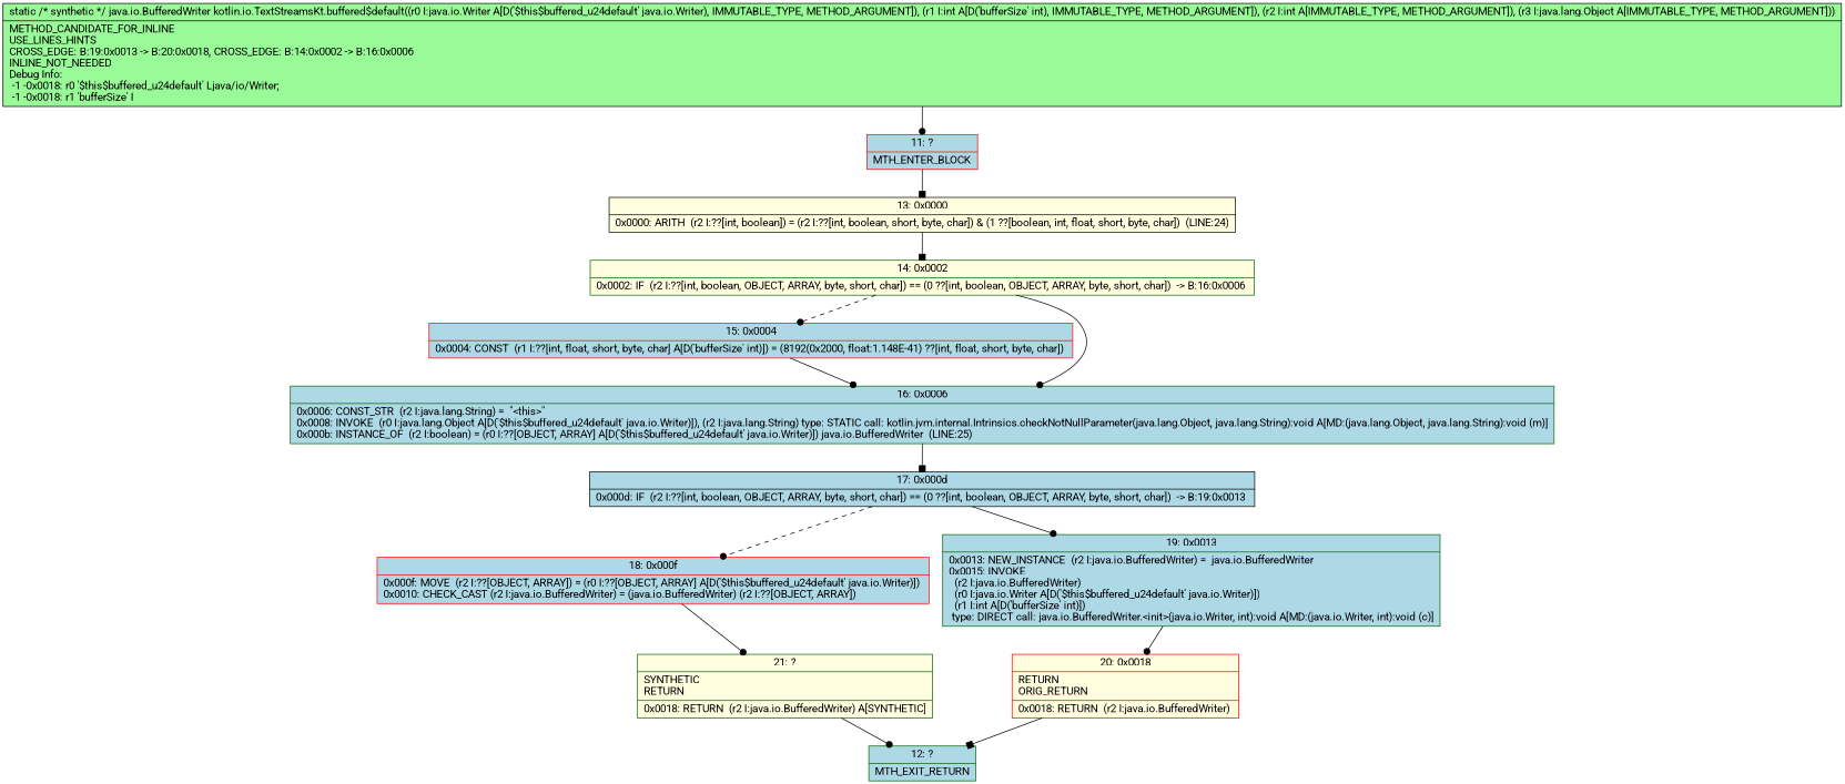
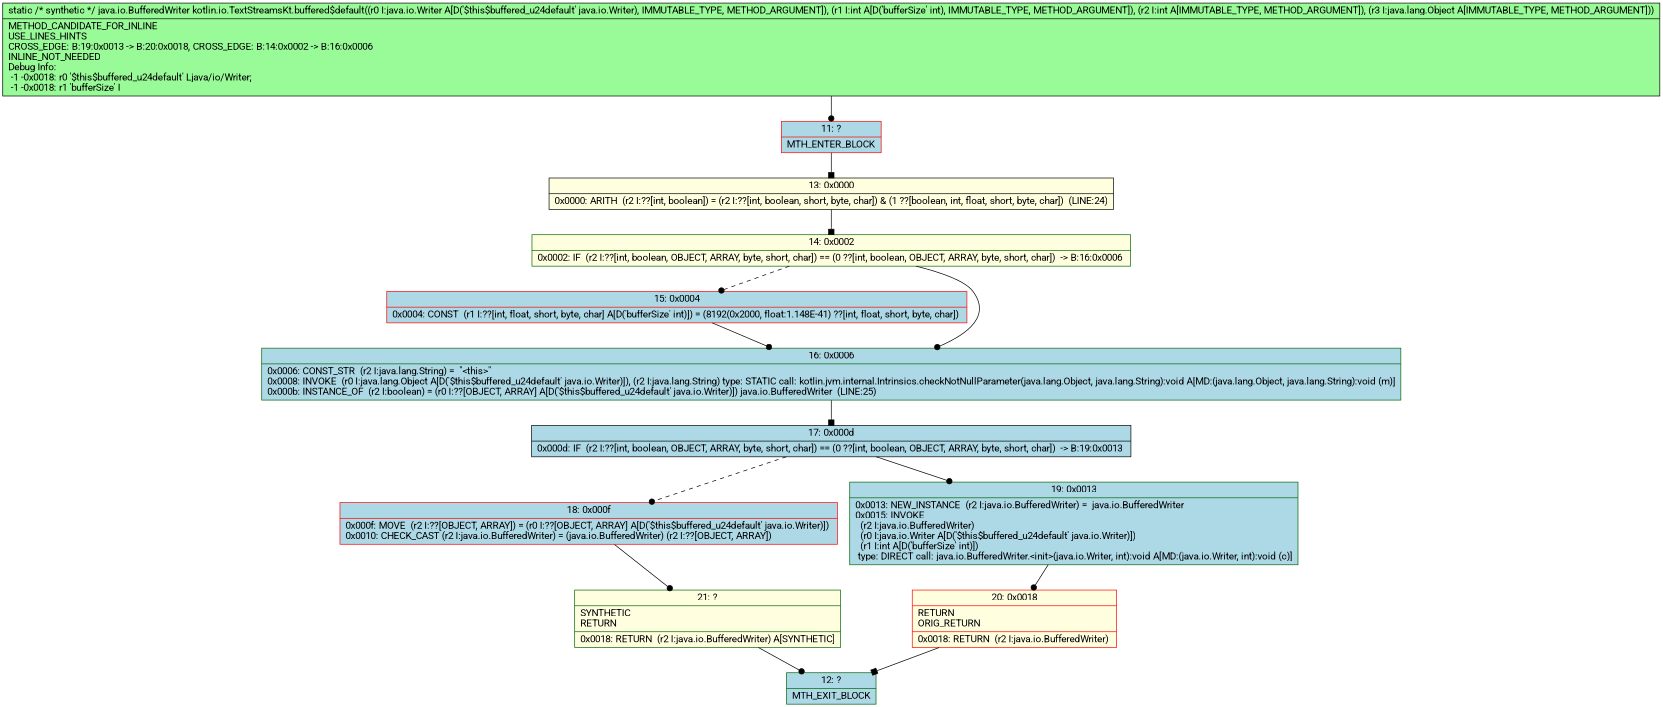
  digraph {
    fontname=Roboto
    node [color=darkgreen fillcolor=lightblue fontname=Roboto shape=record style=filled]
    edge [arrowhead=dot fontname=Roboto]
    n1 [color=red label="{11\:\ ?|MTH_ENTER_BLOCK\l}"]
    n2 [color=black fillcolor=lightyellow label="{13\:\ 0x0000|0x0000: ARITH  (r2 I:??[int, boolean]) = (r2 I:??[int, boolean, short, byte, char]) & (1 ??[boolean, int, float, short, byte, char])  (LINE:24)\l}"]
    n3 [fillcolor=lightyellow label="{14\:\ 0x0002|0x0002: IF  (r2 I:??[int, boolean, OBJECT, ARRAY, byte, short, char]) == (0 ??[int, boolean, OBJECT, ARRAY, byte, short, char])  \-\> B:16:0x0006 \l}"]
    n4 [color=red label="{15\:\ 0x0004|0x0004: CONST  (r1 I:??[int, float, short, byte, char] A[D('bufferSize' int)]) = (8192(0x2000, float:1.148E\-41) ??[int, float, short, byte, char]) \l}"]
    n5 [label="{16\:\ 0x0006|0x0006: CONST_STR  (r2 I:java.lang.String) =  \"\<this\>\" \l0x0008: INVOKE  (r0 I:java.lang.Object A[D('$this$buffered_u24default' java.io.Writer)]), (r2 I:java.lang.String) type: STATIC call: kotlin.jvm.internal.Intrinsics.checkNotNullParameter(java.lang.Object, java.lang.String):void A[MD:(java.lang.Object, java.lang.String):void (m)]\l0x000b: INSTANCE_OF  (r2 I:boolean) = (r0 I:??[OBJECT, ARRAY] A[D('$this$buffered_u24default' java.io.Writer)]) java.io.BufferedWriter  (LINE:25)\l}"]
    n6 [color=black label="{17\:\ 0x000d|0x000d: IF  (r2 I:??[int, boolean, OBJECT, ARRAY, byte, short, char]) == (0 ??[int, boolean, OBJECT, ARRAY, byte, short, char])  \-\> B:19:0x0013 \l}"]
    n7 [color=red label="{18\:\ 0x000f|0x000f: MOVE  (r2 I:??[OBJECT, ARRAY]) = (r0 I:??[OBJECT, ARRAY] A[D('$this$buffered_u24default' java.io.Writer)]) \l0x0010: CHECK_CAST (r2 I:java.io.BufferedWriter) = (java.io.BufferedWriter) (r2 I:??[OBJECT, ARRAY]) \l}"]
    n8 [label="{19\:\ 0x0013|0x0013: NEW_INSTANCE  (r2 I:java.io.BufferedWriter) =  java.io.BufferedWriter \l0x0015: INVOKE  \l  (r2 I:java.io.BufferedWriter)\l  (r0 I:java.io.Writer A[D('$this$buffered_u24default' java.io.Writer)])\l  (r1 I:int A[D('bufferSize' int)])\l type: DIRECT call: java.io.BufferedWriter.\<init\>(java.io.Writer, int):void A[MD:(java.io.Writer, int):void (c)]\l}"]
    n9 [fillcolor=lightyellow label="{21\:\ ?|SYNTHETIC\lRETURN\l|0x0018: RETURN  (r2 I:java.io.BufferedWriter) A[SYNTHETIC]\l}"]
    n10 [color=red fillcolor=lightyellow label="{20\:\ 0x0018|RETURN\lORIG_RETURN\l|0x0018: RETURN  (r2 I:java.io.BufferedWriter) \l}"]
-   n11 [label="{12\:\ ?|MTH_EXIT_RETURN\l}"]
+   n11 [label="{12\:\ ?|MTH_EXIT_BLOCK\l}"]
    n12 [color=black fillcolor=palegreen label="{static \/* synthetic *\/ java.io.BufferedWriter kotlin.io.TextStreamsKt.buffered$default((r0 I:java.io.Writer A[D('$this$buffered_u24default' java.io.Writer), IMMUTABLE_TYPE, METHOD_ARGUMENT]), (r1 I:int A[D('bufferSize' int), IMMUTABLE_TYPE, METHOD_ARGUMENT]), (r2 I:int A[IMMUTABLE_TYPE, METHOD_ARGUMENT]), (r3 I:java.lang.Object A[IMMUTABLE_TYPE, METHOD_ARGUMENT]))  | METHOD_CANDIDATE_FOR_INLINE\lUSE_LINES_HINTS\lCROSS_EDGE: B:19:0x0013 \-\> B:20:0x0018, CROSS_EDGE: B:14:0x0002 \-\> B:16:0x0006\lINLINE_NOT_NEEDED\lDebug Info:\l  \-1 \-0x0018: r0 '$this$buffered_u24default' Ljava\/io\/Writer;\l  \-1 \-0x0018: r1 'bufferSize' I\l}"]
    n1 -> n2 [arrowhead=box]
    n2 -> n3 [arrowhead=box]
    n3 -> n4 [style=dashed]
    n3 -> n5
    n4 -> n5
    n5 -> n6 [arrowhead=box]
    n6 -> n7 [style=dashed]
    n6 -> n8
    n7 -> n9
    n8 -> n10
    n9 -> n11
    n10 -> n11 [arrowhead=box]
    n12 -> n1
  }
